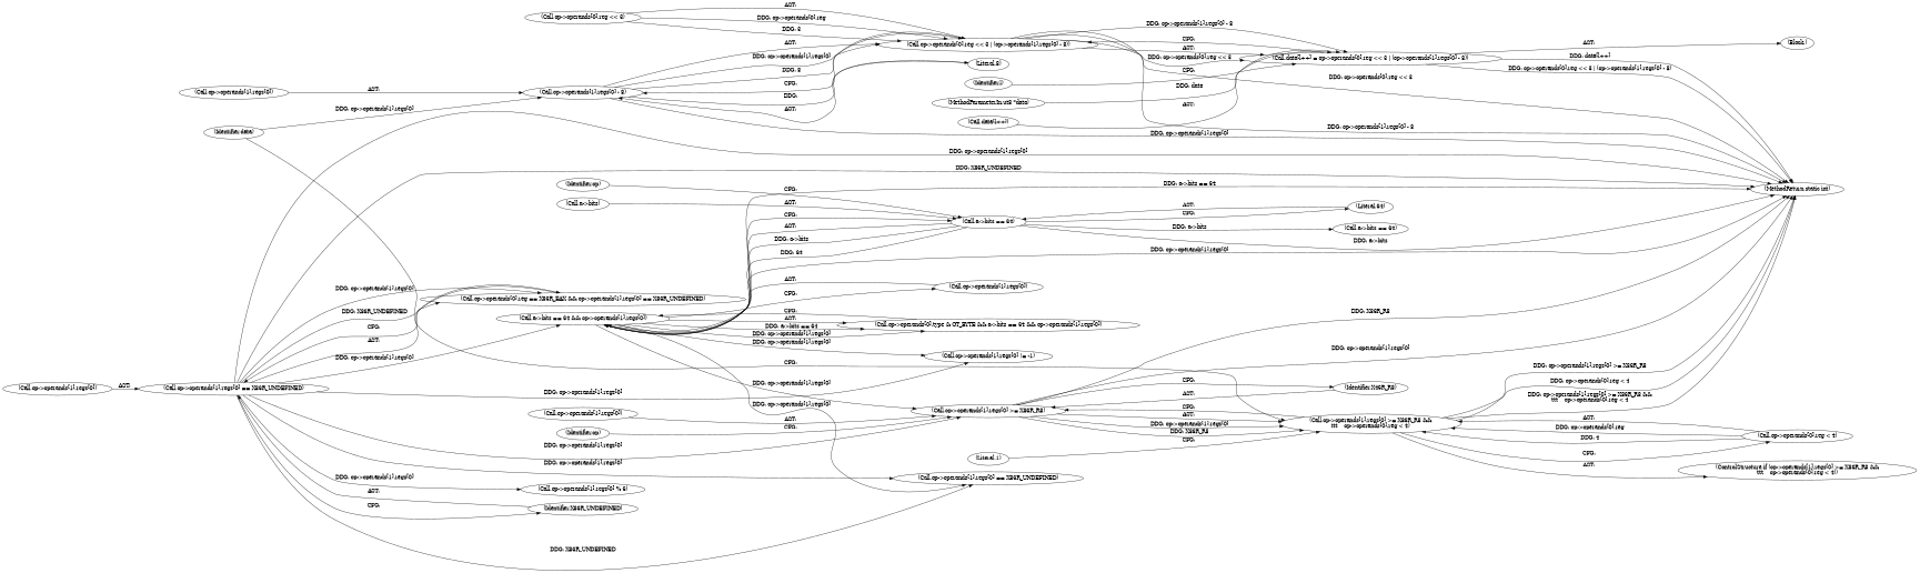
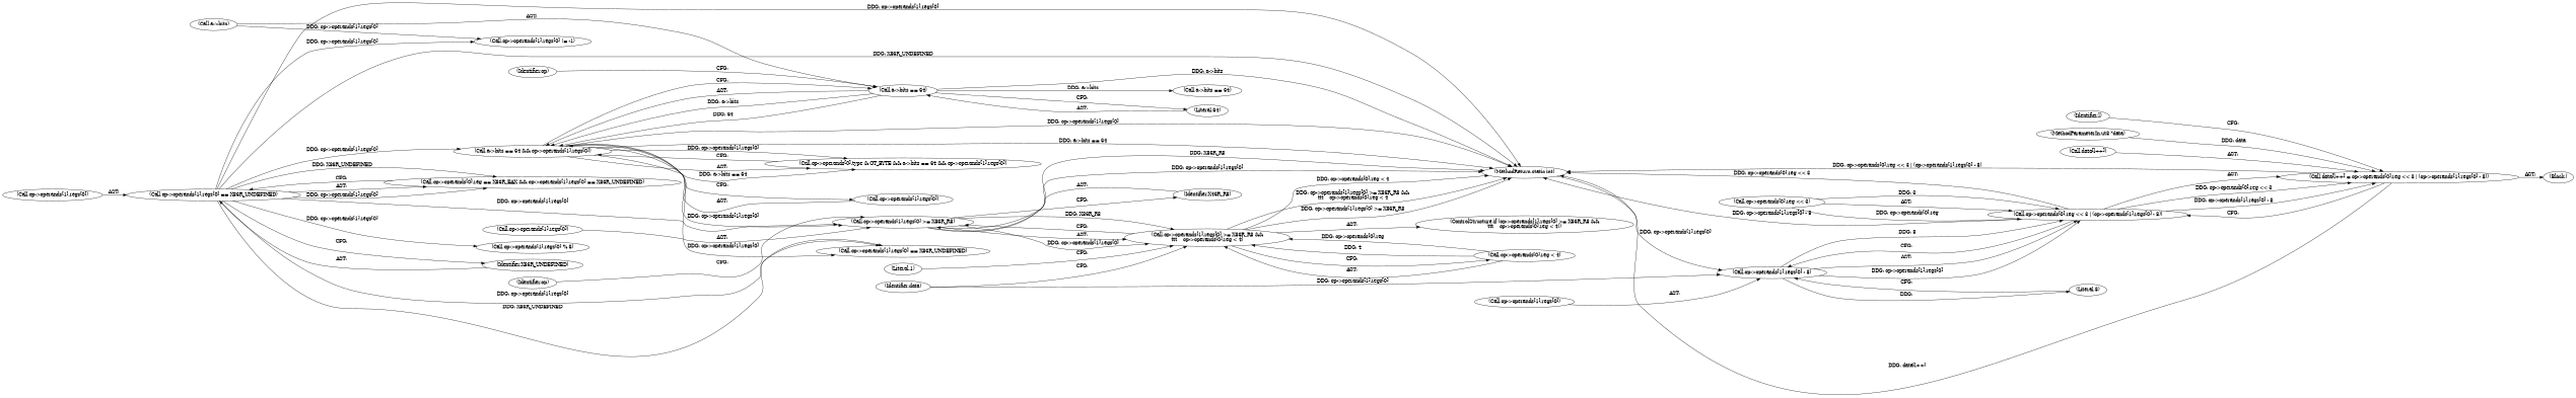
  digraph {
    rankdir=LR
    n1 [label="(Call,op->operands[1].regs[0] >= X86R_R8)"]
    n2 [label="(Call,op->operands[1].regs[0] >= X86R_R8 &&\n\t\t\t    op->operands[0].reg < 4)"]
    n3 [label="(Identifier,X46R_R8)"]
    n4 [label="(MethodReturn,static int)"]
    n5 [label="(ControlStructure,if (op->operands[1].regs[0] >= X86R_R8 &&\n\t\t\t    op->operands[0].reg < 4))"]
    n6 [label="(Call,op->operands[0].reg < 4)"]
    n7 [label="(Call,op->operands[1].regs[0] - 8)"]
    n8 [label="(Call,op->operands[0].reg << 3 | (op->operands[1].regs[0] - 8))"]
    n9 [label="(Literal,8)"]
    n10 [label="(Call,a->bits == 64 && op->operands[1].regs[0])"]
    n11 [label="(Call,a->bits == 64)"]
    n12 [label="(Call,op->operands[0].type & OT_BYTE && a->bits == 64 && op->operands[1].regs[0])"]
    n13 [label="(Call,op->operands[1].regs[0] != -1)"]
    n14 [label="(Call,op->operands[1].regs[0] == X86R_UNDEFINED)"]
    n15 [label="(Call,op->operands[1].regs[0])"]
    n16 [label="(Call,a->bits == 64)"]
    n17 [label="(Literal,64)"]
    n18 [label="(Call,op->operands[1].regs[0] % 6)"]
    n19 [label="(Call,op->operands[1].regs[0] == X86R_UNDEFINED)"]
    n20 [label="(Identifier,X86R_UNDEFINED)"]
    n21 [label="(Call,op->operands[0].reg == X86R_EAX && op->operands[1].regs[0] == X86R_UNDEFINED)"]
    n22 [label="(Call,data[l++] = op->operands[0].reg << 3 | (op->operands[1].regs[0] - 8))"]
    n23 [label="(Block,)"]
    n24 [label="(Identifier,l)"]
    n25 [label="(MethodParameterIn,ut8 *data)"]
    n26 [label="(Call,a->bits)"]
    n27 [label="(Literal,1)"]
    n28 [label="(Identifier,data)"]
    n29 [label="(Call,data[l++])"]
    n30 [label="(Call,op->operands[1].regs[0])"]
    n31 [label="(Identifier,op)"]
    n32 [label="(Call,op->operands[0].reg << 3)"]
    n33 [label="(Identifier,op)"]
    n34 [label="(Call,op->operands[1].regs[0])"]
    n35 [label="(Call,op->operands[1].regs[0])"]
    n1 -> n2 [label="AST: "]
    n1 -> n2 [label="DDG: op->operands[1].regs[0]"]
    n1 -> n2 [label="DDG: X86R_R8"]
    n1 -> n3 [label="CFG: "]
    n1 -> n4 [label="DDG: X86R_R8"]
    n1 -> n4 [label="DDG: op->operands[1].regs[0]"]
    n2 -> n1 [label="CFG: "]
    n2 -> n4 [label="DDG: op->operands[1].regs[0] >= X86R_R8"]
    n2 -> n4 [label="DDG: op->operands[0].reg < 4"]
    n2 -> n4 [label="DDG: op->operands[1].regs[0] >= X86R_R8 &&\n\t\t\t    op->operands[0].reg < 4"]
    n2 -> n5 [label="AST: "]
    n2 -> n6 [label="CFG: "]
    n3 -> n1 [label="AST: "]
    n6 -> n2 [label="AST: "]
    n6 -> n2 [label="DDG: op->operands[0].reg"]
    n6 -> n2 [label="DDG: 4"]
-   n7 -> n4 [label="DDG: op->operands[1].regs[0]"]
+   n4 -> n7 [label="DDG: op->operands[1].regs[0]"]
    n7 -> n8 [label="AST: "]
    n7 -> n8 [label="DDG: op->operands[1].regs[0]"]
    n7 -> n8 [label="DDG: 8"]
    n7 -> n9 [label="DDG: "]
    n8 -> n4 [label="DDG: op->operands[0].reg << 3"]
    n8 -> n4 [label="DDG: op->operands[1].regs[0] - 8"]
    n8 -> n7 [label="CFG: "]
    n8 -> n22 [label="AST: "]
    n8 -> n22 [label="DDG: op->operands[0].reg << 3"]
    n8 -> n22 [label="DDG: op->operands[1].regs[0] - 8"]
-   n9 -> n7 [label="AST: "]
+   n9 -> n7 [label="CFG: "]
    n10 -> n1 [label="DDG: op->operands[1].regs[0]"]
    n10 -> n4 [label="DDG: op->operands[1].regs[0]"]
    n10 -> n4 [label="DDG: a->bits == 64"]
    n10 -> n11 [label="CFG: "]
    n10 -> n12 [label="AST: "]
    n10 -> n12 [label="DDG: a->bits == 64"]
    n10 -> n12 [label="DDG: op->operands[1].regs[0]"]
-   n10 -> n13 [label="DDG: op->operands[1].regs[0]"]
+   n26 -> n13 [label="DDG: op->operands[1].regs[0]"]
    n10 -> n14 [label="DDG: op->operands[1].regs[0]"]
    n10 -> n15 [label="CFG: "]
    n11 -> n4 [label="DDG: a->bits"]
    n11 -> n10 [label="AST: "]
    n11 -> n10 [label="DDG: a->bits"]
    n11 -> n10 [label="DDG: 64"]
    n11 -> n16 [label="DDG: a->bits"]
    n11 -> n17 [label="CFG: "]
    n12 -> n10 [label="CFG: "]
    n15 -> n10 [label="AST: "]
    n17 -> n11 [label="AST: "]
    n19 -> n1 [label="DDG: op->operands[1].regs[0]"]
    n19 -> n4 [label="DDG: op->operands[1].regs[0]"]
    n19 -> n4 [label="DDG: X86R_UNDEFINED"]
    n19 -> n10 [label="DDG: op->operands[1].regs[0]"]
    n19 -> n13 [label="DDG: op->operands[1].regs[0]"]
    n19 -> n14 [label="DDG: op->operands[1].regs[0]"]
    n19 -> n14 [label="DDG: X86R_UNDEFINED"]
    n19 -> n18 [label="DDG: op->operands[1].regs[0]"]
    n19 -> n20 [label="CFG: "]
    n19 -> n21 [label="AST: "]
    n19 -> n21 [label="DDG: op->operands[1].regs[0]"]
    n19 -> n21 [label="DDG: X86R_UNDEFINED"]
    n20 -> n19 [label="AST: "]
    n21 -> n19 [label="CFG: "]
    n22 -> n4 [label="DDG: data[l++]"]
    n22 -> n4 [label="DDG: op->operands[0].reg << 3 | (op->operands[1].regs[0] - 8)"]
    n22 -> n8 [label="CFG: "]
    n22 -> n23 [label="AST: "]
    n24 -> n22 [label="CFG: "]
    n25 -> n22 [label="DDG: data"]
    n26 -> n11 [label="AST: "]
    n27 -> n2 [label="CFG: "]
    n28 -> n2 [label="CFG: "]
    n28 -> n7 [label="DDG: op->operands[1].regs[0]"]
    n29 -> n22 [label="AST: "]
    n30 -> n19 [label="AST: "]
    n31 -> n1 [label="CFG: "]
    n32 -> n8 [label="AST: "]
    n32 -> n8 [label="DDG: op->operands[0].reg"]
    n32 -> n8 [label="DDG: 3"]
    n33 -> n11 [label="CFG: "]
    n34 -> n1 [label="AST: "]
    n35 -> n7 [label="AST: "]
  }
